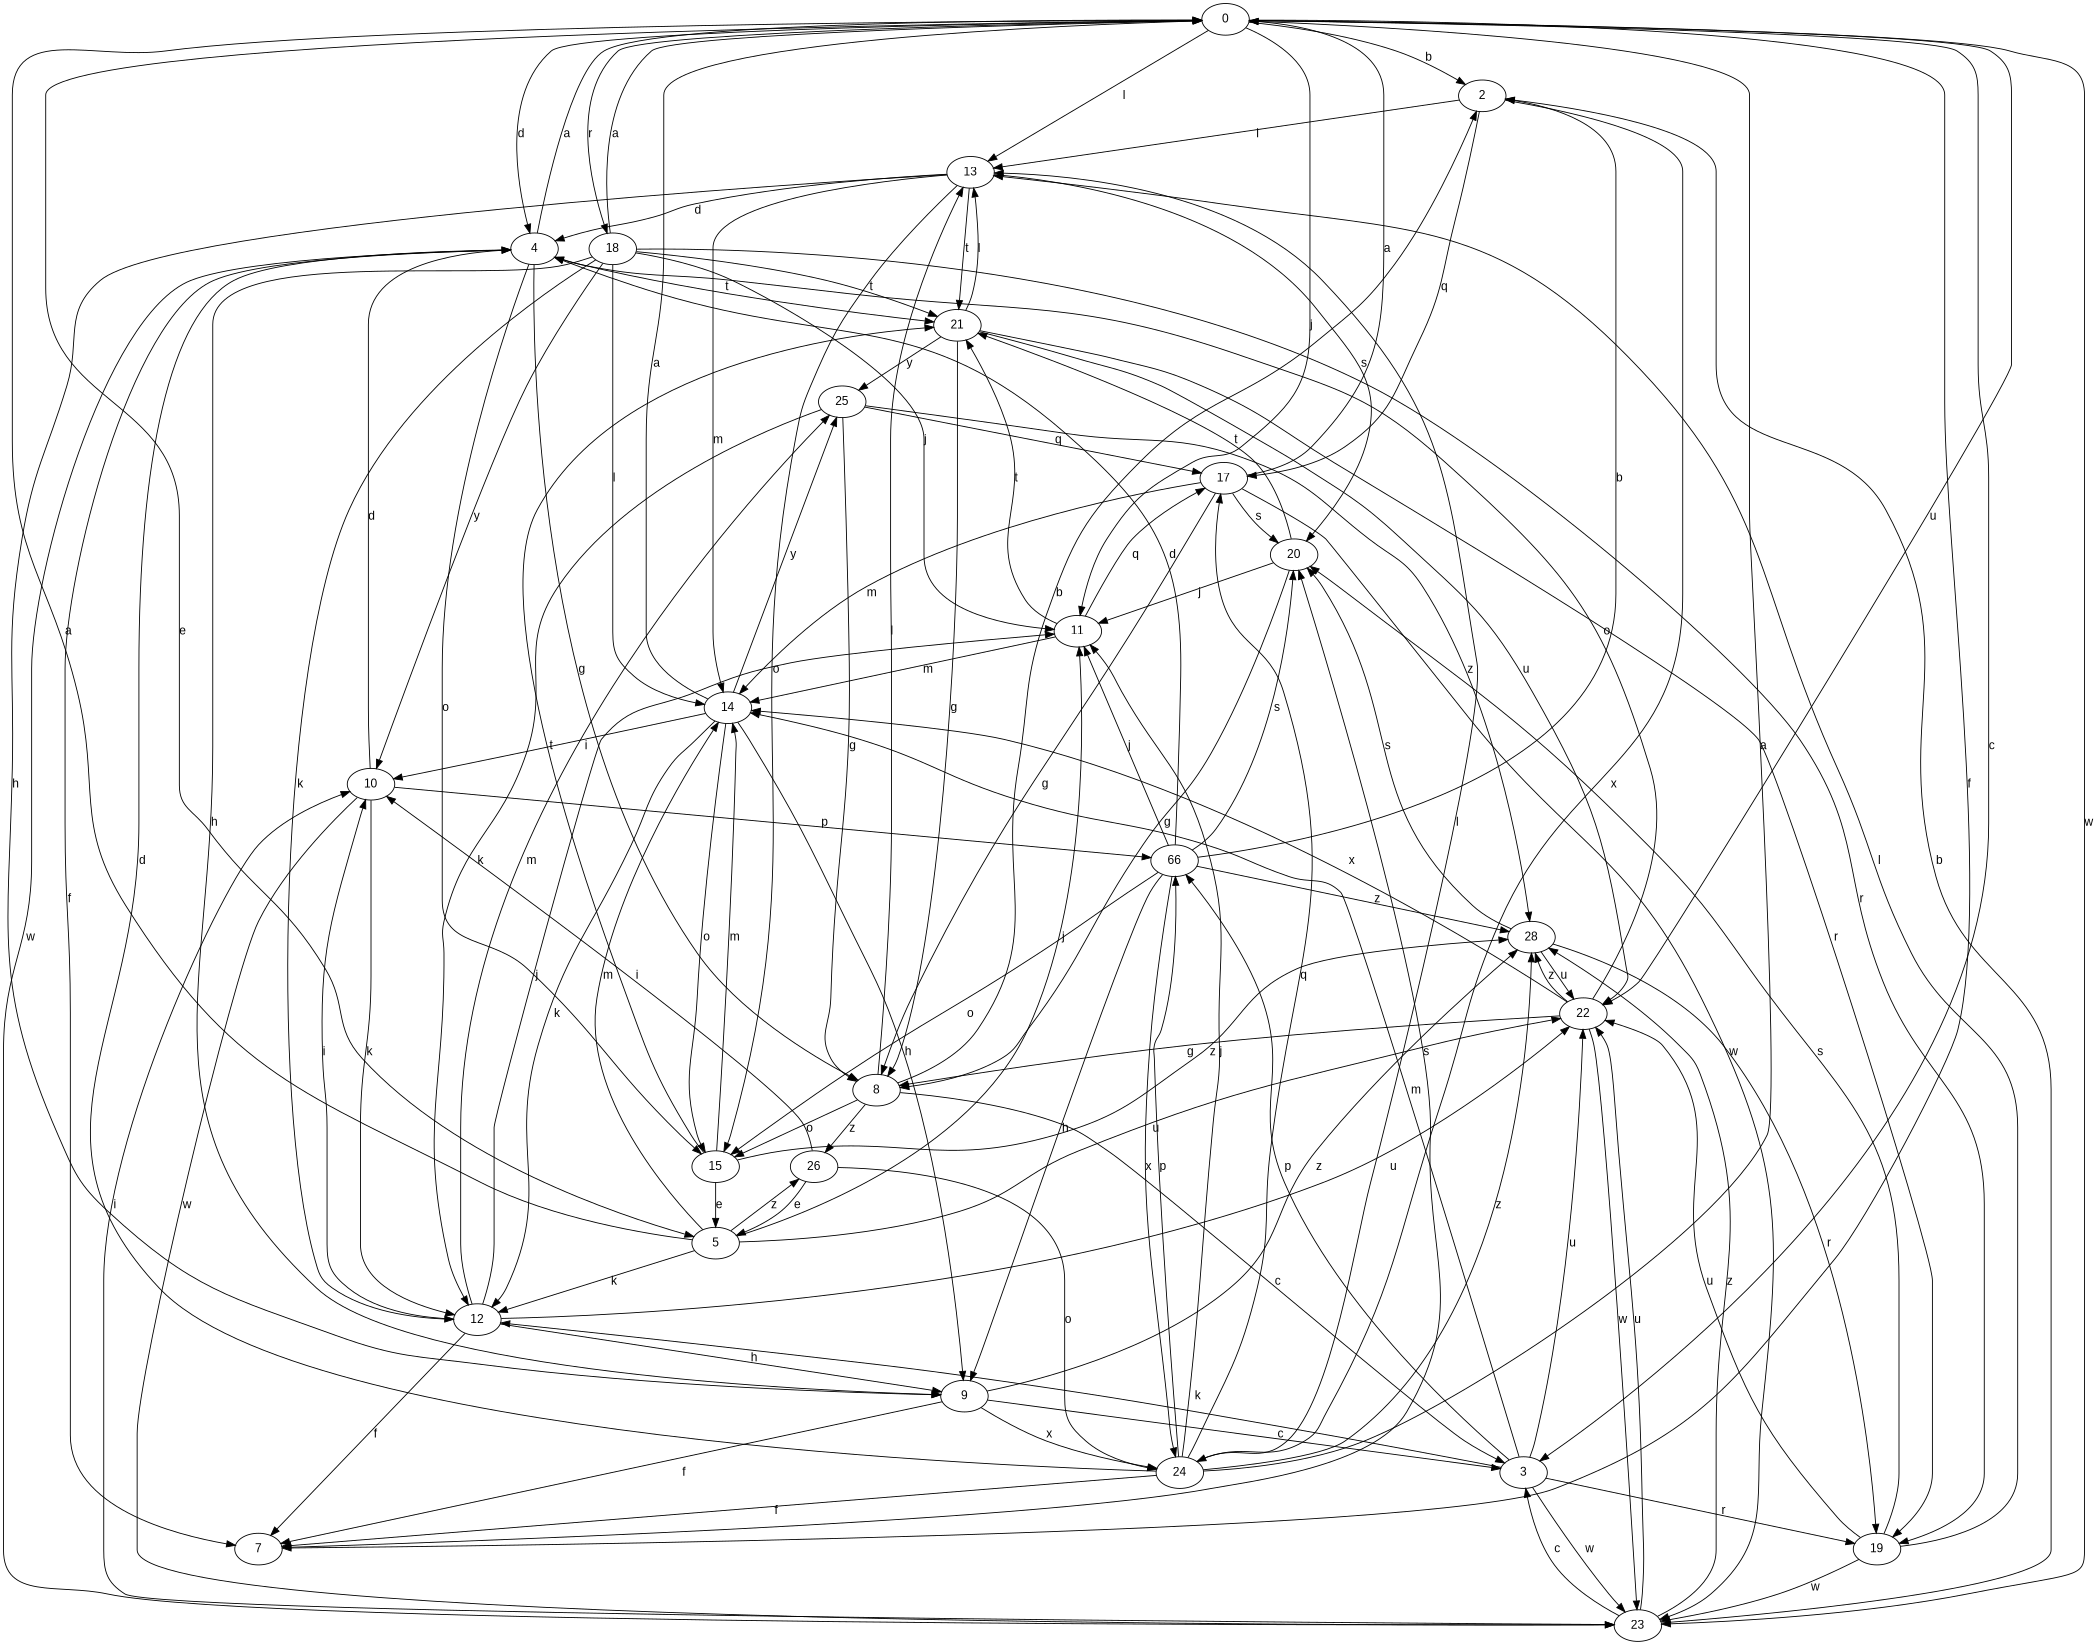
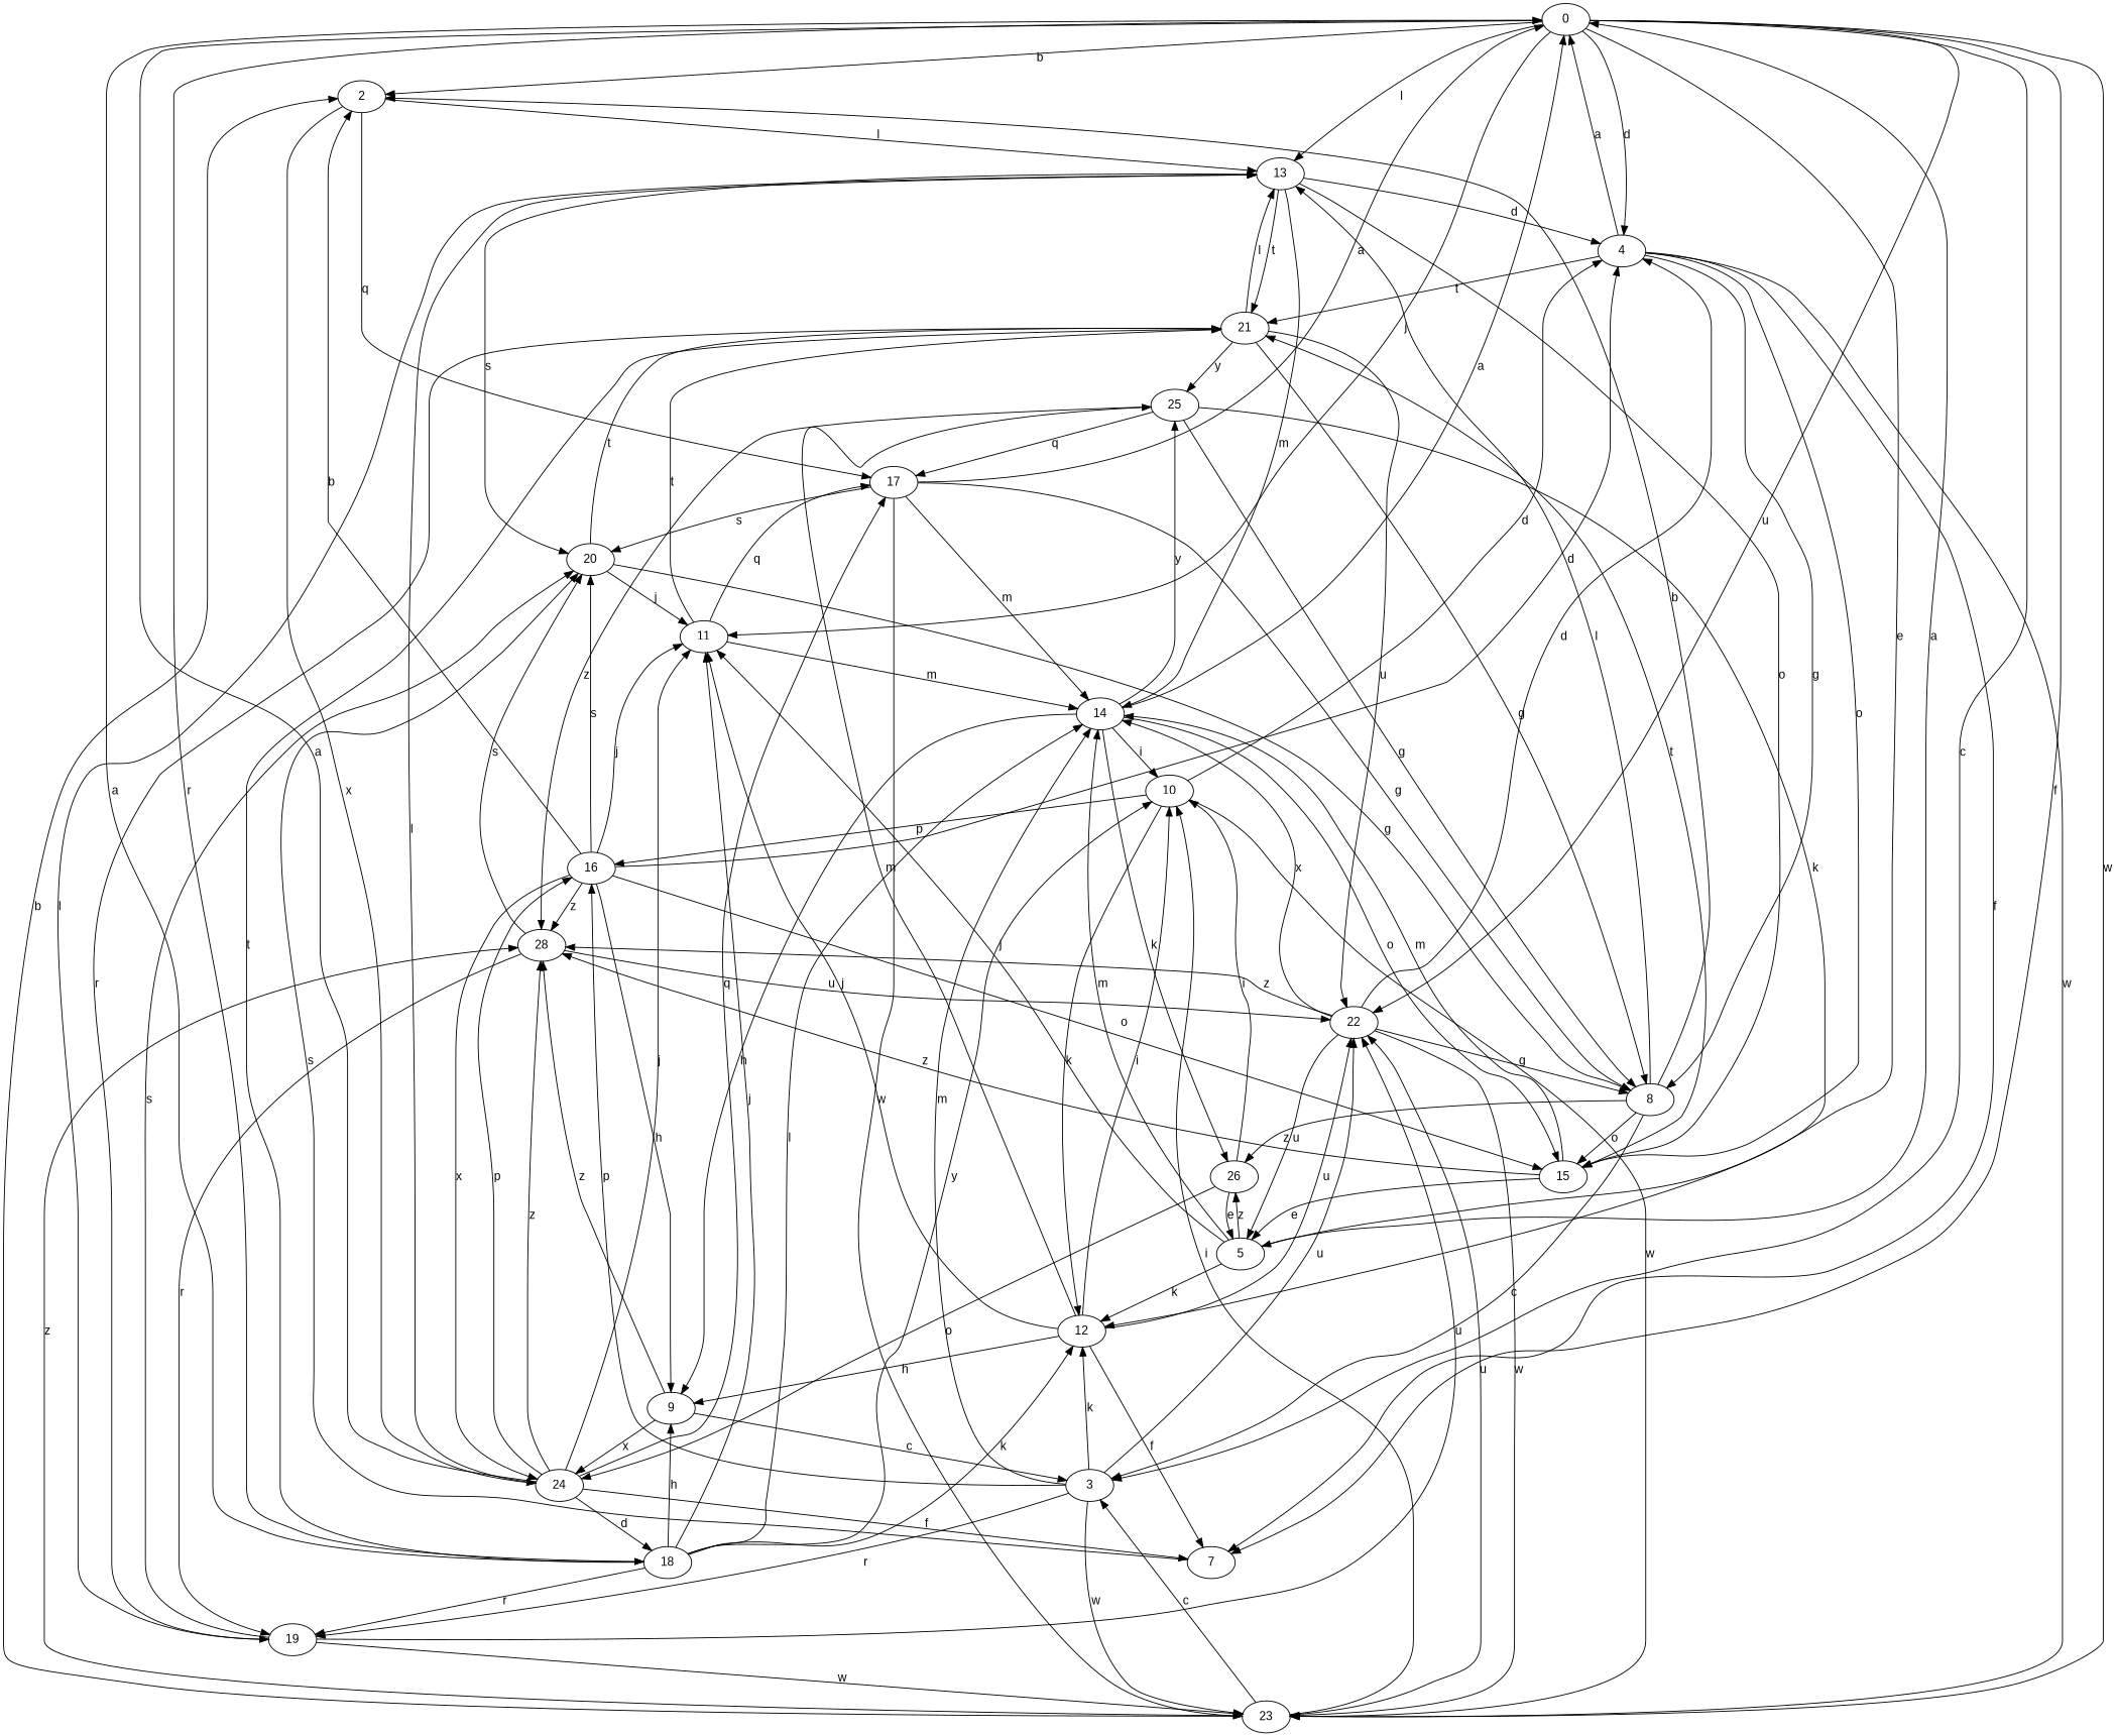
  strict digraph {
    fontname="Liberation Sans"
    node [fontname="Liberation Sans"]
    edge [fontname="Liberation Sans"]
    0
    2
    3
    4
    5
    7
    11
    13
    18
    22
    23
    17
    24
    12
    14
-   16 [label=66]
+   16
    19
    8
    15
    21
    26
    20
    9
    10
    28
    25
    0 -> 2 [label=b]
    0 -> 3 [label=c]
    0 -> 4 [label=d]
    0 -> 5 [label=e]
    0 -> 7 [label=f]
    0 -> 11 [label=j]
    0 -> 13 [label=l]
    0 -> 18 [label=r]
    0 -> 22 [label=u]
    0 -> 23 [label=w]
    2 -> 13 [label=l]
    2 -> 17 [label=q]
    2 -> 24 [label=x]
    3 -> 22 [label=u]
    3 -> 23 [label=w]
    3 -> 12 [label=k]
    3 -> 14 [label=m]
    3 -> 16 [label=p]
    3 -> 19 [label=r]
    4 -> 0 [label=a]
    4 -> 7 [label=f]
    4 -> 23 [label=w]
    4 -> 8 [label=g]
    4 -> 15 [label=o]
    4 -> 21 [label=t]
    5 -> 0 [label=a]
    5 -> 11 [label=j]
-   5 -> 22 [label=u]
+   22 -> 5 [label=u]
    5 -> 12 [label=k]
    5 -> 14 [label=m]
    5 -> 26 [label=z]
    7 -> 20 [label=s]
    11 -> 17 [label=q]
    11 -> 14 [label=m]
    11 -> 21 [label=t]
    13 -> 4 [label=d]
    13 -> 14 [label=m]
    13 -> 15 [label=o]
    13 -> 21 [label=t]
    13 -> 20 [label=s]
-   13 -> 9 [label=h]
    18 -> 0 [label=a]
    18 -> 11 [label=j]
    18 -> 12 [label=k]
    18 -> 14 [label=l]
    18 -> 19 [label=r]
    18 -> 21 [label=t]
    18 -> 9 [label=h]
    18 -> 10 [label=y]
-   22 -> 4 [label=o]
+   22 -> 4 [label=d]
    22 -> 23 [label=w]
    22 -> 14 [label=x]
    22 -> 8 [label=g]
    22 -> 28 [label=z]
    23 -> 2 [label=b]
    23 -> 3 [label=c]
    23 -> 22 [label=u]
    23 -> 10 [label=i]
    23 -> 28 [label=z]
    17 -> 0 [label=a]
    17 -> 23 [label=w]
    17 -> 14 [label=m]
    17 -> 8 [label=g]
    17 -> 20 [label=s]
    24 -> 0 [label=a]
-   24 -> 4 [label=d]
+   24 -> 18 [label=d]
    24 -> 7 [label=f]
    24 -> 11 [label=j]
    24 -> 13 [label=l]
    24 -> 17 [label=q]
    24 -> 16 [label=p]
    24 -> 28 [label=z]
    12 -> 7 [label=f]
    12 -> 11 [label=j]
    12 -> 22 [label=u]
    12 -> 9 [label=h]
    12 -> 10 [label=i]
    12 -> 25 [label=m]
    14 -> 0 [label=a]
-   14 -> 12 [label=k]
+   14 -> 26 [label=k]
    14 -> 15 [label=o]
    14 -> 9 [label=h]
    14 -> 10 [label=i]
    14 -> 25 [label=y]
    16 -> 2 [label=b]
    16 -> 4 [label=d]
    16 -> 11 [label=j]
    16 -> 24 [label=x]
    16 -> 15 [label=o]
    16 -> 20 [label=s]
    16 -> 9 [label=h]
    16 -> 28 [label=z]
    19 -> 13 [label=l]
    19 -> 22 [label=u]
    19 -> 23 [label=w]
    19 -> 20 [label=s]
    8 -> 2 [label=b]
    8 -> 3 [label=c]
    8 -> 13 [label=l]
    8 -> 15 [label=o]
    8 -> 26 [label=z]
    15 -> 5 [label=e]
    15 -> 14 [label=m]
    15 -> 21 [label=t]
    15 -> 28 [label=z]
    21 -> 13 [label=l]
    21 -> 22 [label=u]
    21 -> 19 [label=r]
    21 -> 8 [label=g]
    21 -> 25 [label=y]
    26 -> 5 [label=e]
    26 -> 24 [label=o]
    26 -> 10 [label=i]
    20 -> 11 [label=j]
    20 -> 8 [label=g]
    20 -> 21 [label=t]
    9 -> 3 [label=c]
-   9 -> 7 [label=f]
    9 -> 24 [label=x]
    9 -> 28 [label=z]
    10 -> 4 [label=d]
    10 -> 23 [label=w]
    10 -> 12 [label=k]
    10 -> 16 [label=p]
    28 -> 22 [label=u]
    28 -> 19 [label=r]
    28 -> 20 [label=s]
    25 -> 17 [label=q]
    25 -> 12 [label=k]
    25 -> 8 [label=g]
    25 -> 28 [label=z]
  }
